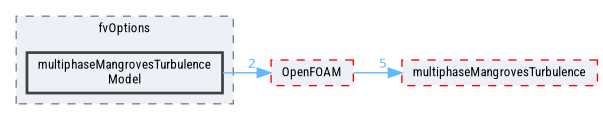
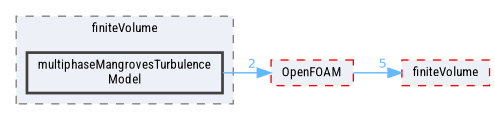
  digraph {
    compound=true
    fontname="Roboto Condensed"
    rankdir=LR
    node [color=red fillcolor="#edf0f7" fontname="Roboto Condensed" fontsize=10 shape=box style="filled,dashed"]
    edge [color=steelblue1 fontcolor=steelblue1 fontname="Roboto Condensed" fontsize=10 labeldistance=1.5 labelfontname=Helvetica labelfontsize=10]
    n1 [color=grey25 height=0.2 label="multiphaseMangrovesTurbulence\lModel" style="filled,bold" width=0.4]
    n2 [height=0.2 label=OpenFOAM width=0.4]
-   n3 [height=0.2 label=multiphaseMangrovesTurbulence width=0.4]
+   n3 [height=0.2 label=finiteVolume width=0.4]
    subgraph cluster_1 {
      bgcolor="#edf0f7"
      fontsize=10
-     label=fvOptions
+     label=finiteVolume
      pencolor=grey50
      style="filled,dashed"
      n1
    }
    n1 -> n2 [headlabel=2]
    n2 -> n3 [headlabel=5]
  }
